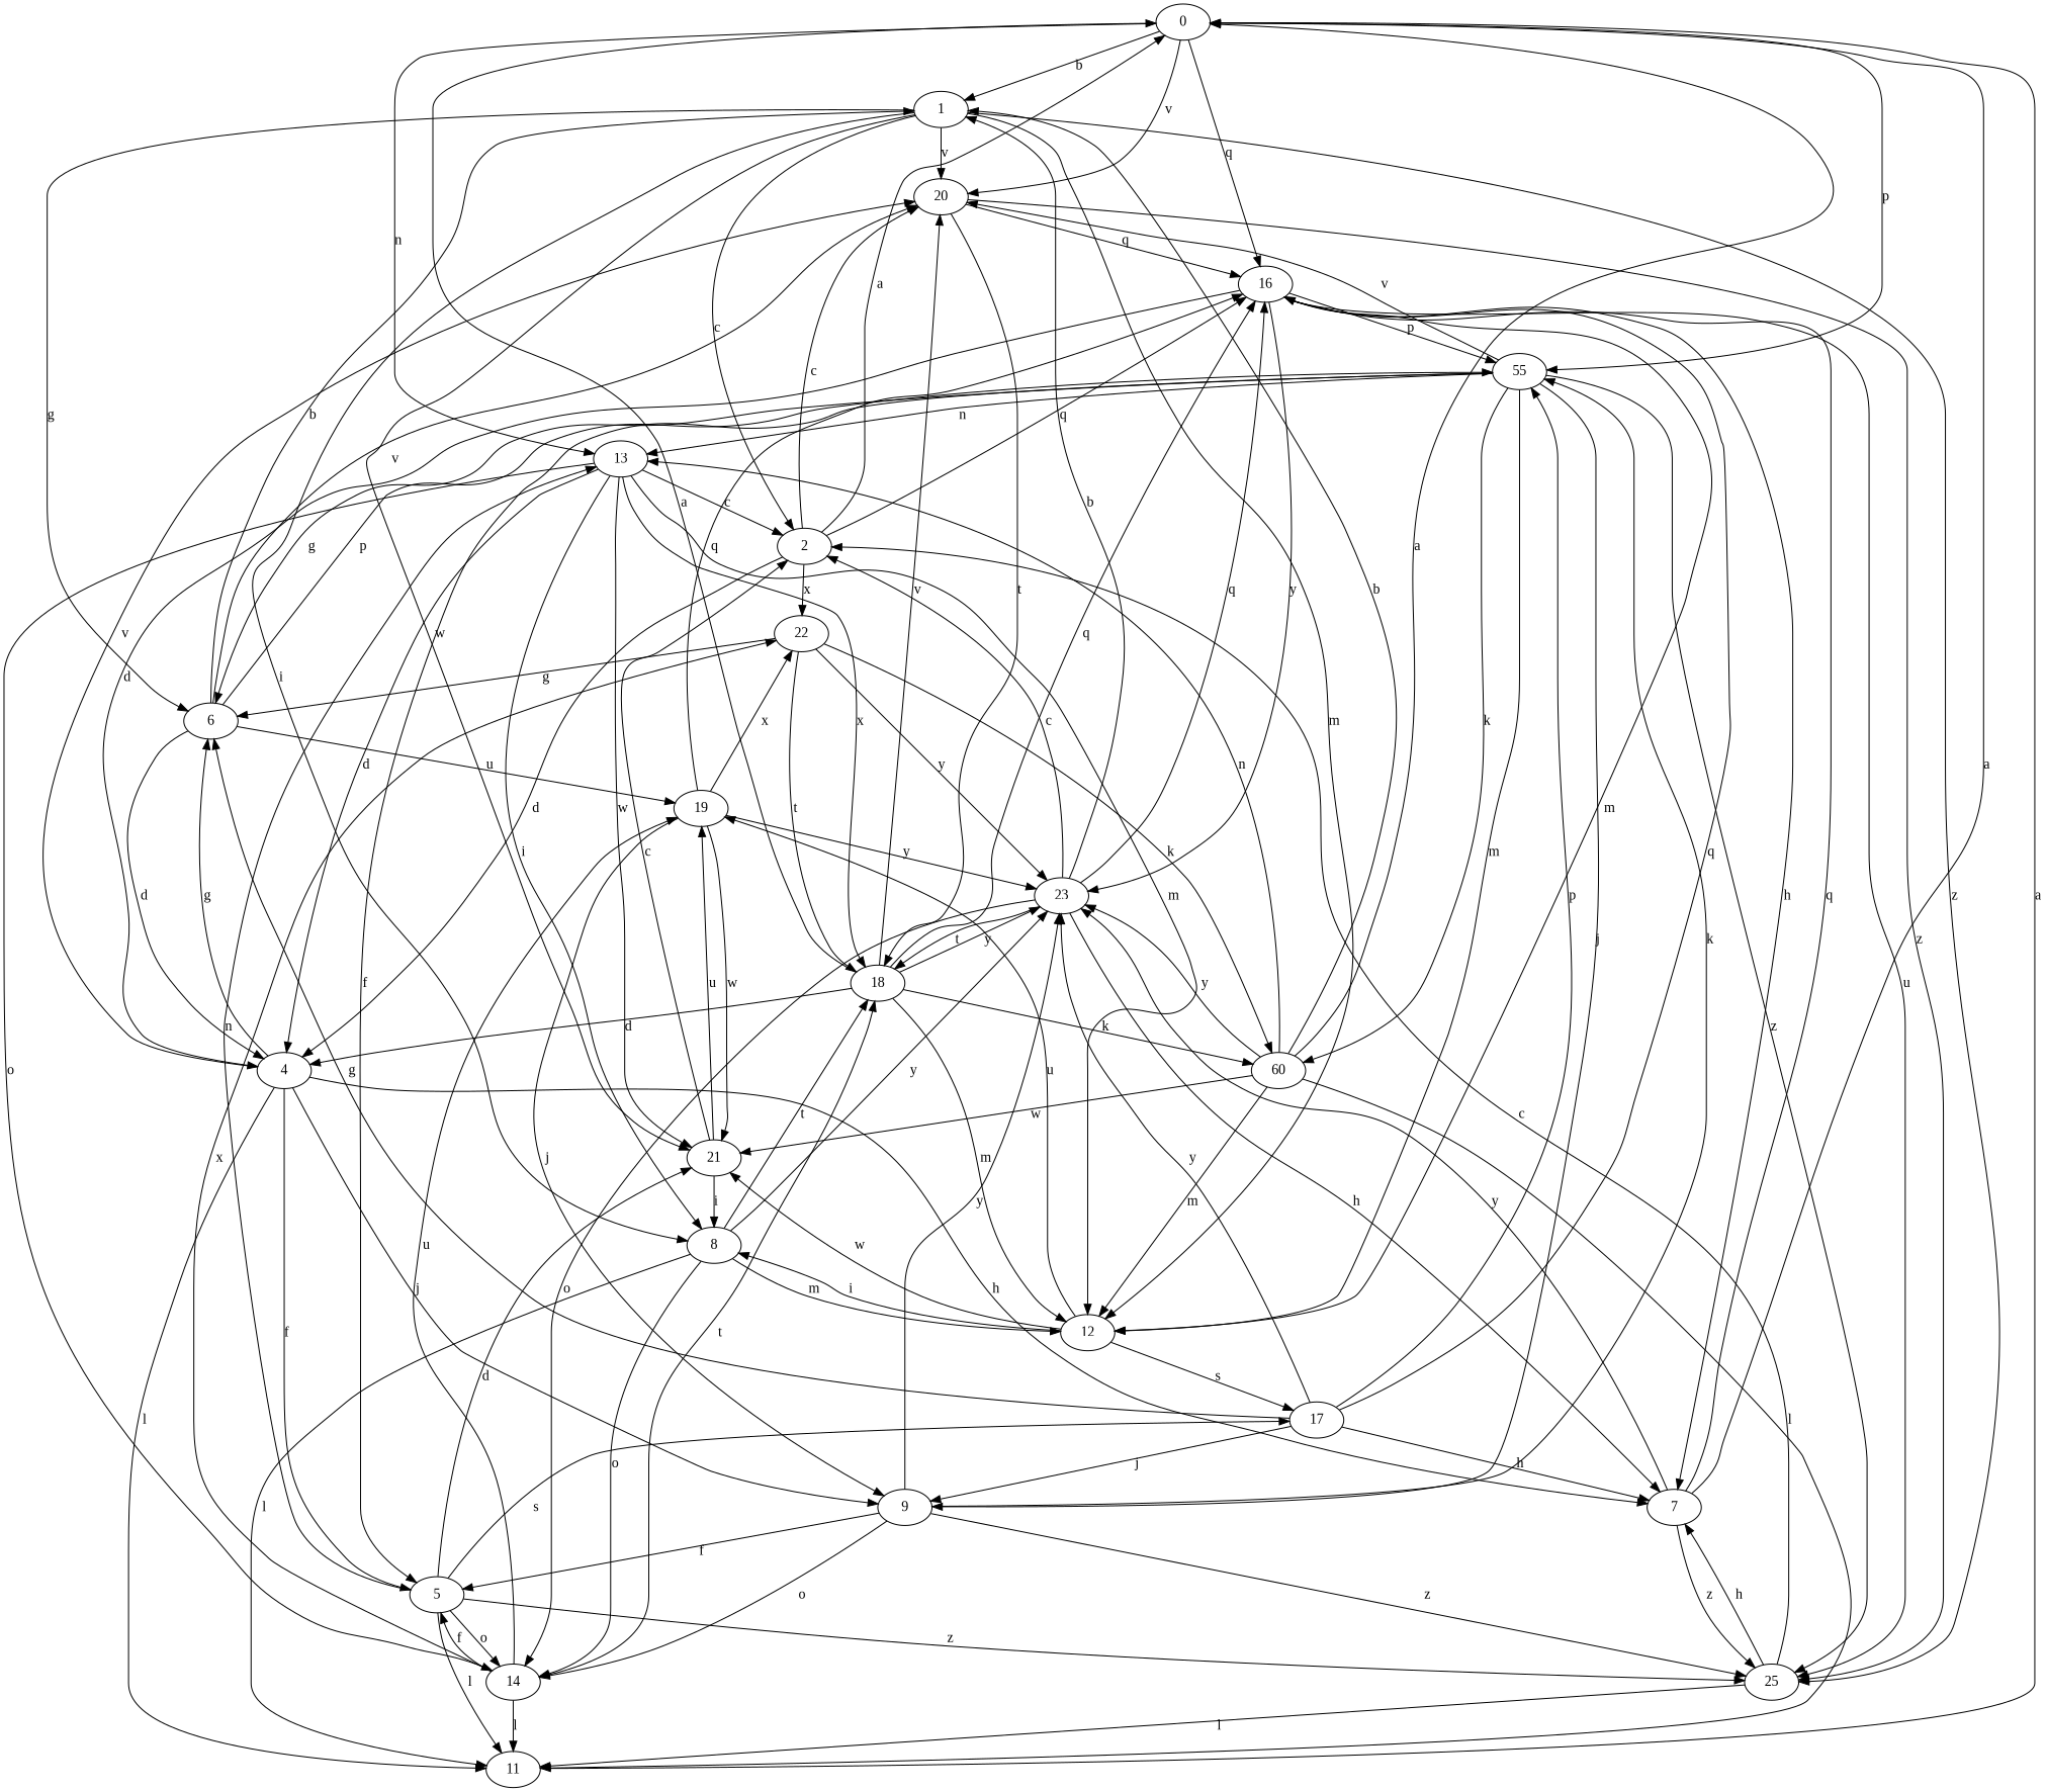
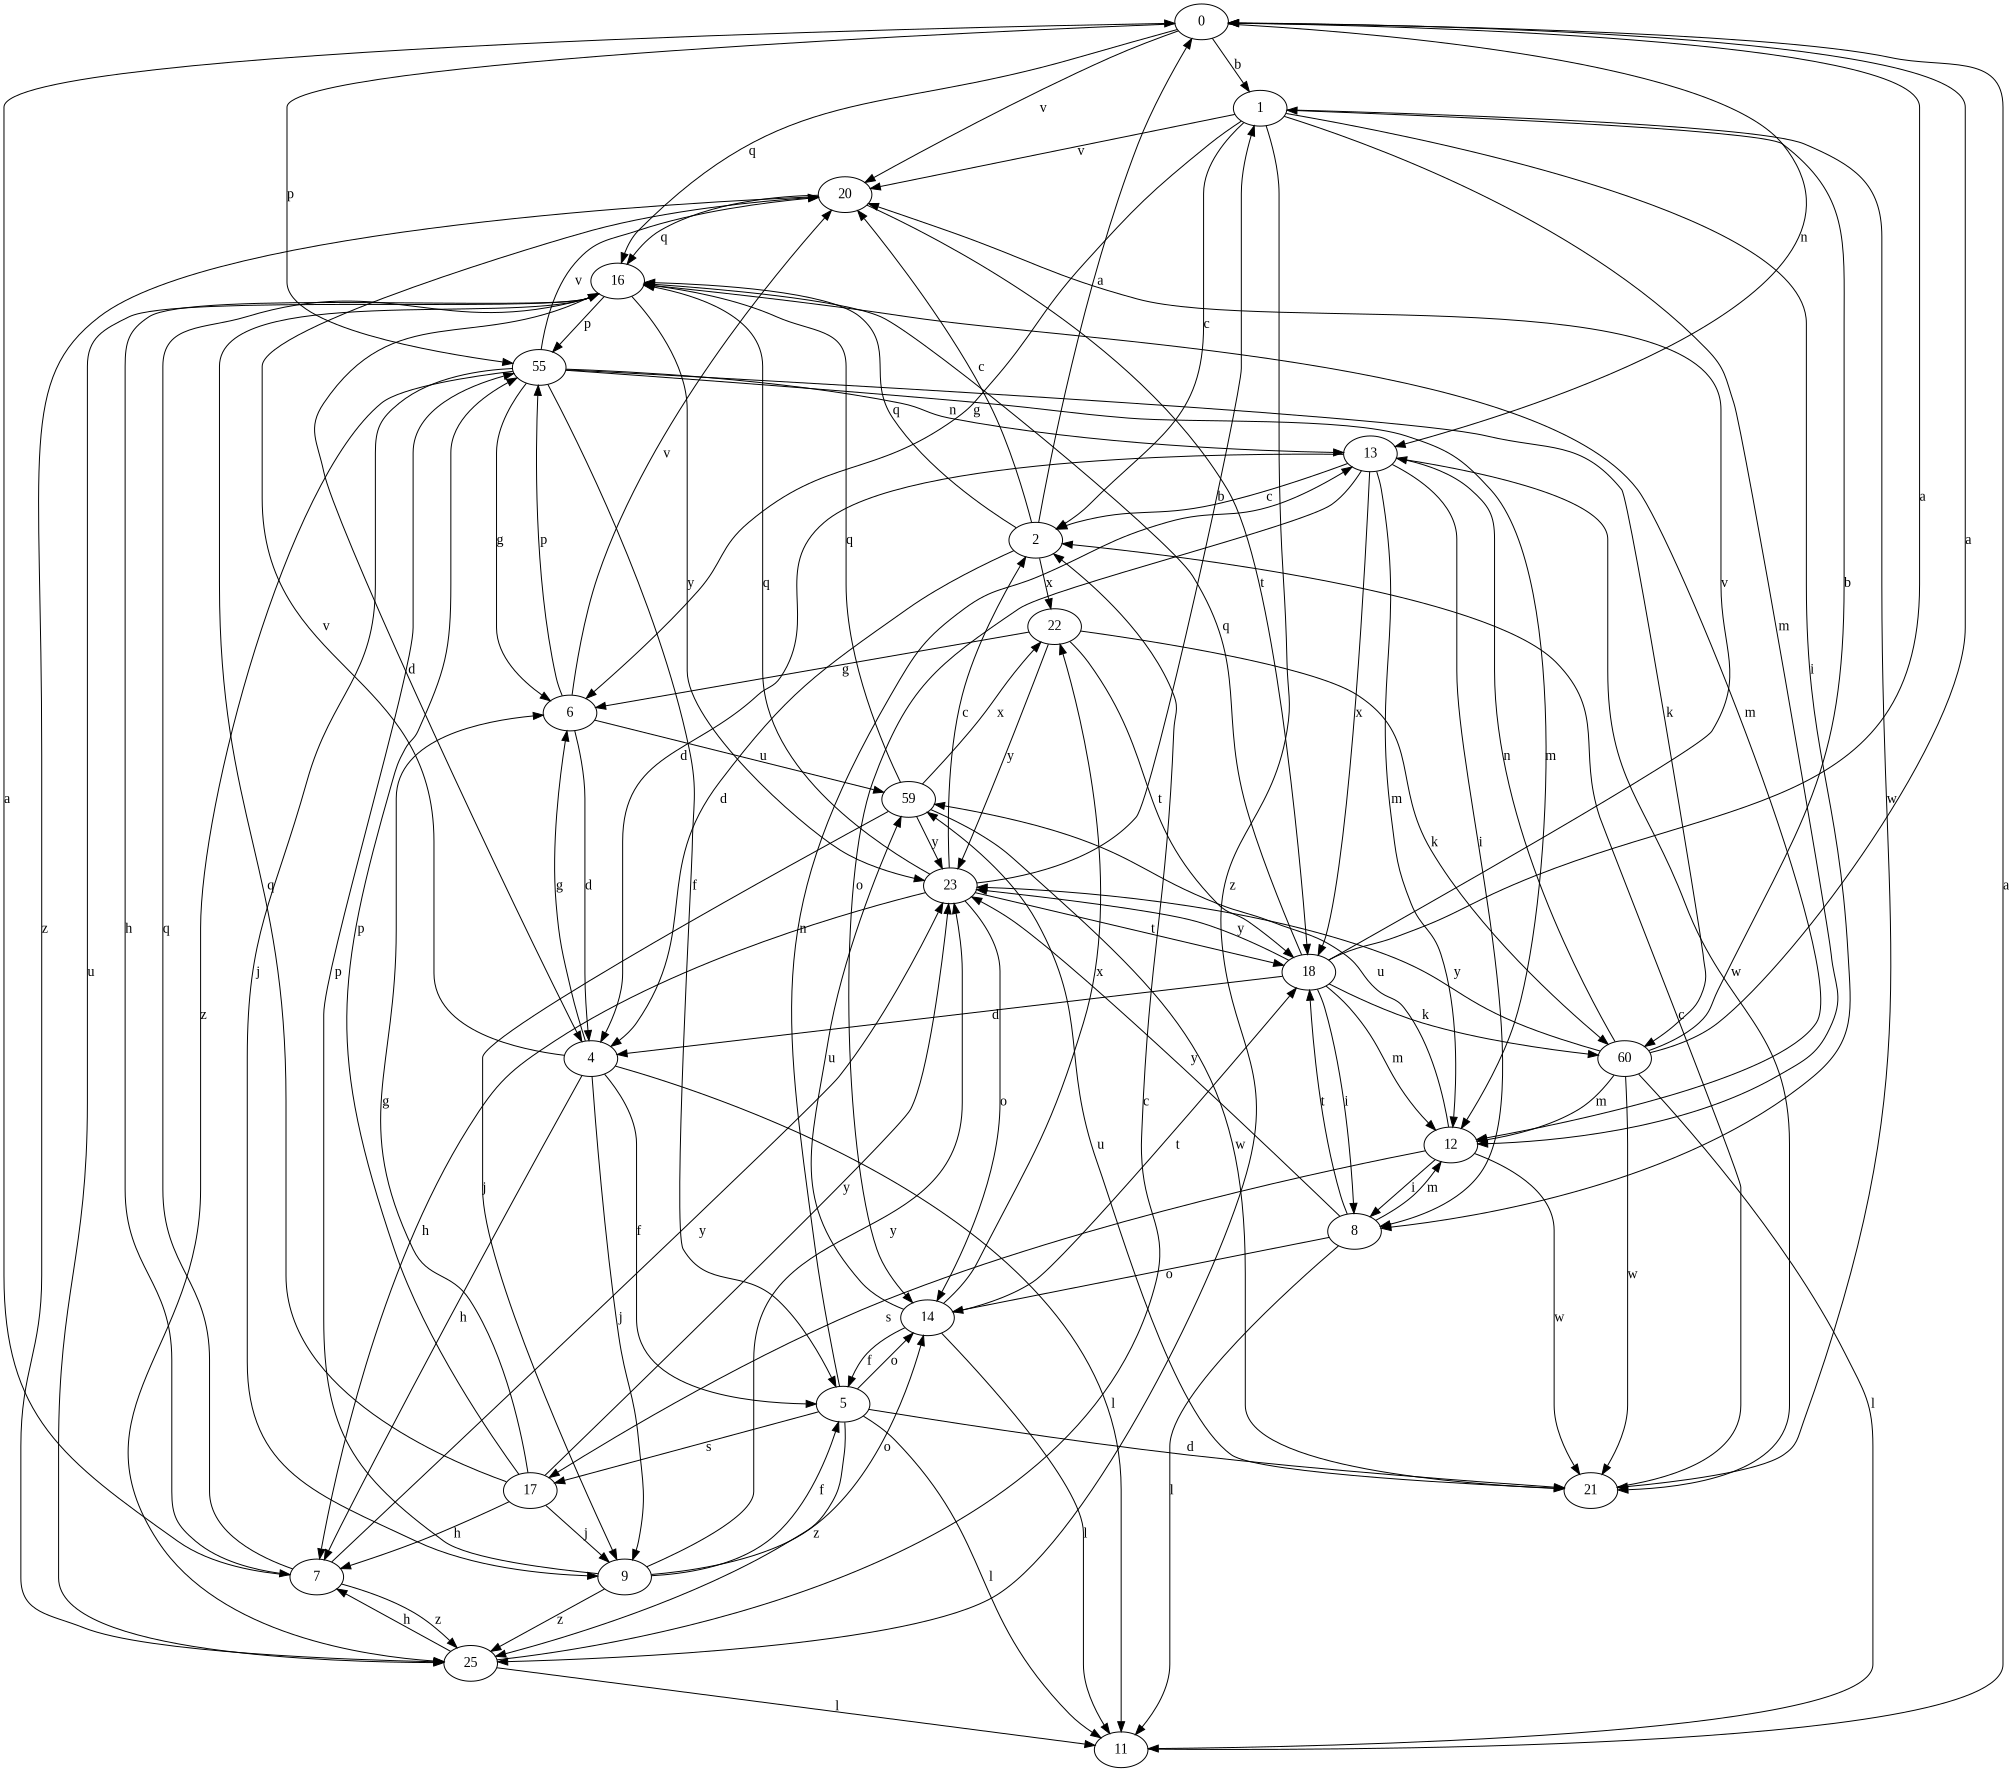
  strict digraph {
    fontname="Liberation Serif"
    node [fontname="Liberation Serif"]
    edge [fontname="Liberation Serif"]
    0
    1
    13
    n4 [label=55]
    16
    20
    2
    6
    8
    12
    21
    25
    4
    14
    18
    5
    9
    n18 [label=60]
    7
    23
    22
-   19
+   19 [label=59]
    11
    17
    0 -> 1 [label=b]
    0 -> 13 [label=n]
    0 -> n4 [label=p]
    0 -> 16 [label=q]
    0 -> 20 [label=v]
    1 -> 20 [label=v]
    1 -> 2 [label=c]
    1 -> 6 [label=g]
    1 -> 8 [label=i]
    1 -> 12 [label=m]
    1 -> 21 [label=w]
    1 -> 25 [label=z]
    13 -> 2 [label=c]
    13 -> 8 [label=i]
    13 -> 12 [label=m]
    13 -> 21 [label=w]
    13 -> 4 [label=d]
    13 -> 14 [label=o]
    13 -> 18 [label=x]
    n4 -> 13 [label=n]
    n4 -> 20 [label=v]
    n4 -> 6 [label=g]
    n4 -> 12 [label=m]
    n4 -> 25 [label=z]
    n4 -> 5 [label=f]
    n4 -> 9 [label=j]
    n4 -> n18 [label=k]
    16 -> n4 [label=p]
    16 -> 12 [label=m]
    16 -> 25 [label=u]
    16 -> 4 [label=d]
    16 -> 7 [label=h]
    16 -> 23 [label=y]
    20 -> 16 [label=q]
    20 -> 25 [label=z]
    20 -> 18 [label=t]
    2 -> 0 [label=a]
    2 -> 16 [label=q]
    2 -> 20 [label=c]
    2 -> 4 [label=d]
    2 -> 22 [label=x]
-   6 -> 1 [label=b]
    6 -> n4 [label=p]
    6 -> 20 [label=v]
    6 -> 4 [label=d]
    6 -> 19 [label=u]
    8 -> 12 [label=m]
    8 -> 14 [label=o]
    8 -> 18 [label=t]
    8 -> 23 [label=y]
    8 -> 11 [label=l]
    12 -> 8 [label=i]
    12 -> 21 [label=w]
    12 -> 19 [label=u]
    12 -> 17 [label=s]
    21 -> 2 [label=c]
    21 -> 19 [label=u]
    25 -> 2 [label=c]
    25 -> 7 [label=h]
    25 -> 11 [label=l]
    4 -> 20 [label=v]
    4 -> 6 [label=g]
    4 -> 5 [label=f]
    4 -> 9 [label=j]
    4 -> 7 [label=h]
    4 -> 11 [label=l]
    14 -> 18 [label=t]
    14 -> 5 [label=f]
    14 -> 22 [label=x]
    14 -> 19 [label=u]
    14 -> 11 [label=l]
    18 -> 0 [label=a]
    18 -> 16 [label=q]
    18 -> 20 [label=v]
-   21 -> 8 [label=i]
+   18 -> 8 [label=i]
    18 -> 12 [label=m]
    18 -> 4 [label=d]
    18 -> n18 [label=k]
    18 -> 23 [label=y]
    5 -> 13 [label=n]
    5 -> 21 [label=d]
    5 -> 25 [label=z]
    5 -> 14 [label=o]
    5 -> 11 [label=l]
    5 -> 17 [label=s]
-   9 -> n4 [label=k]
+   9 -> n4 [label=p]
    9 -> 25 [label=z]
    9 -> 14 [label=o]
    9 -> 5 [label=f]
    9 -> 23 [label=y]
    n18 -> 0 [label=a]
    n18 -> 1 [label=b]
    n18 -> 13 [label=n]
    n18 -> 12 [label=m]
    n18 -> 21 [label=w]
    n18 -> 23 [label=y]
    n18 -> 11 [label=l]
    7 -> 0 [label=a]
    7 -> 16 [label=q]
    7 -> 25 [label=z]
    7 -> 23 [label=y]
    23 -> 1 [label=b]
    23 -> 16 [label=q]
    23 -> 2 [label=c]
    23 -> 14 [label=o]
    23 -> 18 [label=t]
    23 -> 7 [label=h]
    22 -> 6 [label=g]
    22 -> 18 [label=t]
    22 -> n18 [label=k]
    22 -> 23 [label=y]
    19 -> 16 [label=q]
    19 -> 21 [label=w]
    19 -> 9 [label=j]
    19 -> 23 [label=y]
    19 -> 22 [label=x]
    11 -> 0 [label=a]
    17 -> n4 [label=p]
    17 -> 16 [label=q]
    17 -> 6 [label=g]
    17 -> 9 [label=j]
    17 -> 7 [label=h]
    17 -> 23 [label=y]
  }
